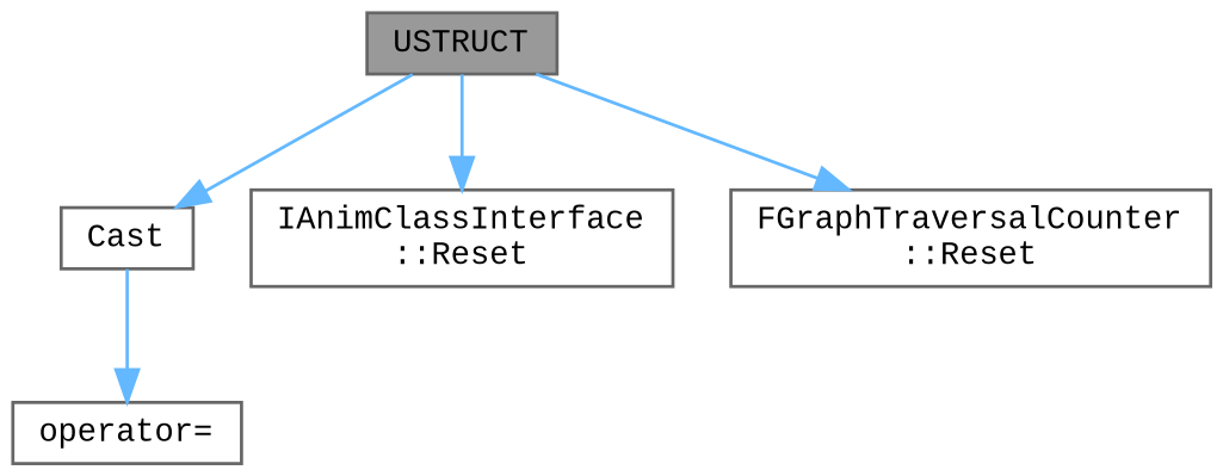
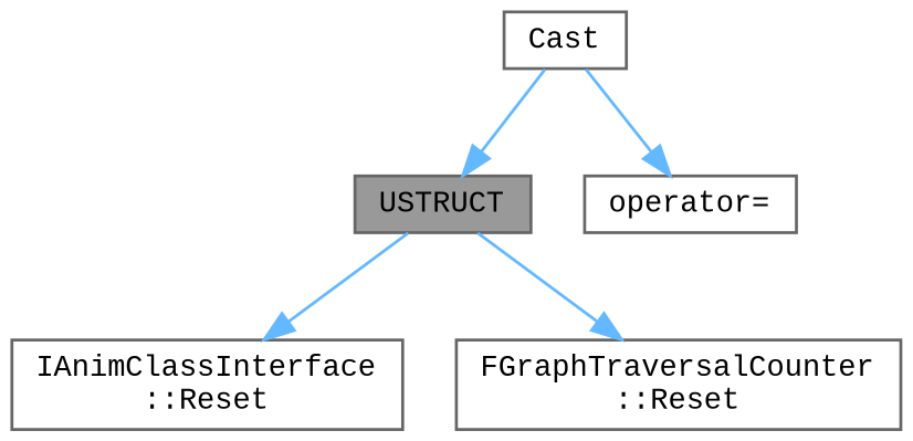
  digraph {
    fontname="Liberation Mono"
    rankdir=TB
    node [color=grey40 fillcolor=white fontname="Liberation Mono" fontsize=10 shape=box style=filled]
    edge [color=steelblue1 fontname="Liberation Mono" fontsize=10 labelfontname=Helvetica labelfontsize=10 style=solid]
    n1 [color=gray40 fillcolor=grey60 fontcolor=black height=0.2 label=USTRUCT width=0.4]
    n2 [height=0.2 label=Cast width=0.4]
    n3 [height=0.2 label="IAnimClassInterface\l::Reset" width=0.4]
    n4 [height=0.2 label="FGraphTraversalCounter\l::Reset" width=0.4]
    n5 [height=0.2 label="operator=" width=0.4]
-   n1 -> n2
+   n2 -> n1
    n1 -> n3
    n1 -> n4
    n2 -> n5
  }
